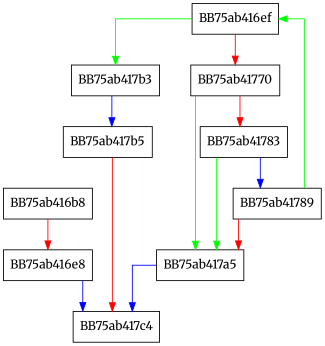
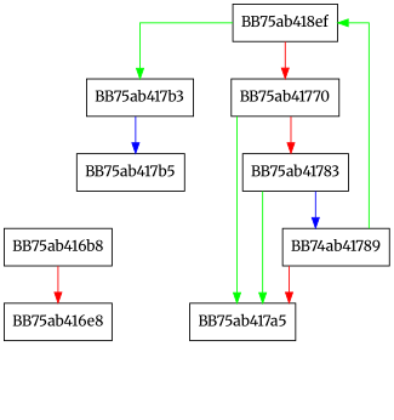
  digraph {
    fontname=Merriweather
    splines=ortho
    node [fontname=Merriweather shape=box]
    edge [color=red fontname=Merriweather]
    BB75ab416b8
    BB75ab416e8
-   BB75ab416ef
+   BB75ab416ef [label=BB75ab418ef]
    BB75ab417b3
    BB75ab41770
-   BB75ab417c4
    BB75ab417b5
    n8 [label=BB75ab417a5]
    BB75ab41783
-   BB75ab41789
+   BB75ab41789 [label=BB74ab41789]
    BB75ab416b8 -> BB75ab416e8
-   BB75ab416e8 -> BB75ab417c4 [color=blue]
    BB75ab416ef -> BB75ab417b3 [color=green]
    BB75ab416ef -> BB75ab41770
    BB75ab417b3 -> BB75ab417b5 [color=blue]
    BB75ab41770 -> n8 [color=green]
    BB75ab41770 -> BB75ab41783
-   BB75ab417b5 -> BB75ab417c4
-   n8 -> BB75ab417c4 [color=blue]
    BB75ab41783 -> n8 [color=green]
    BB75ab41783 -> BB75ab41789 [color=blue]
    BB75ab41789 -> BB75ab416ef [color=green]
    BB75ab41789 -> n8
  }
